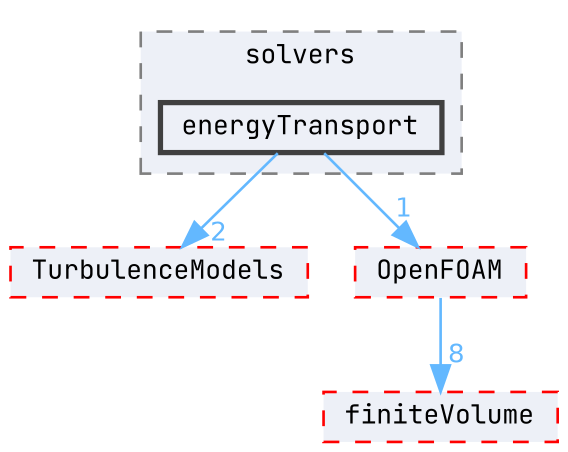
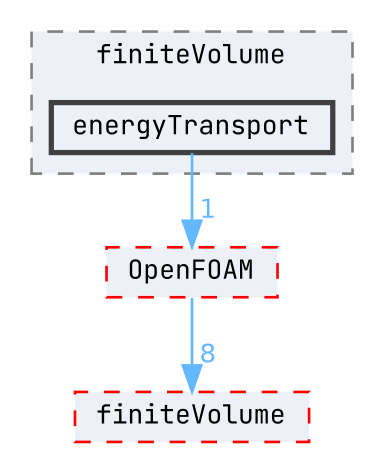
  digraph {
    compound=true
    fontname="JetBrains Mono"
    node [color=red fillcolor="#edf0f7" fontname="JetBrains Mono" fontsize=10 shape=box style="filled,dashed"]
    edge [color=steelblue1 fontcolor=steelblue1 fontname="JetBrains Mono" fontsize=10 labeldistance=1.5 labelfontname=Helvetica labelfontsize=10]
    n1 [color=grey25 height=0.2 label=energyTransport style="filled,bold" width=0.4]
-   n2 [height=0.2 label=TurbulenceModels width=0.4]
    n3 [height=0.2 label=OpenFOAM width=0.4]
    n4 [height=0.2 label=finiteVolume width=0.4]
    subgraph cluster_1 {
      bgcolor="#edf0f7"
      fontsize=10
-     label=solvers
+     label=finiteVolume
      pencolor=grey50
      style="filled,dashed"
      n1
    }
-   n1 -> n2 [headlabel=2]
    n1 -> n3 [headlabel=1]
    n3 -> n4 [headlabel=8]
  }
